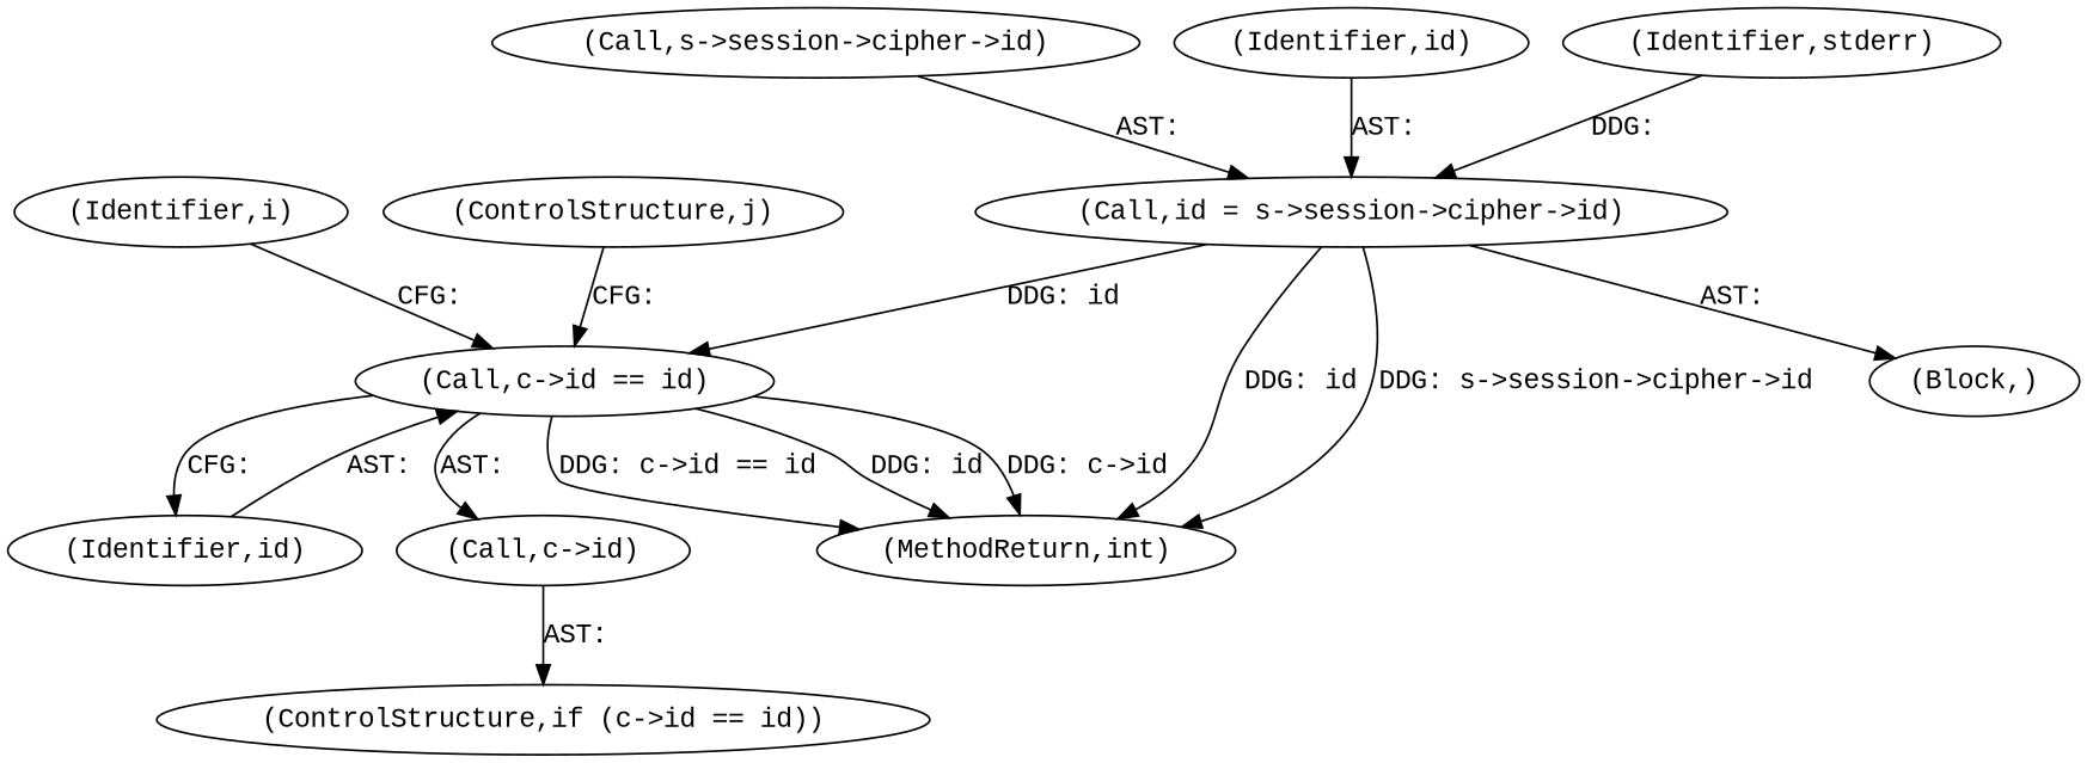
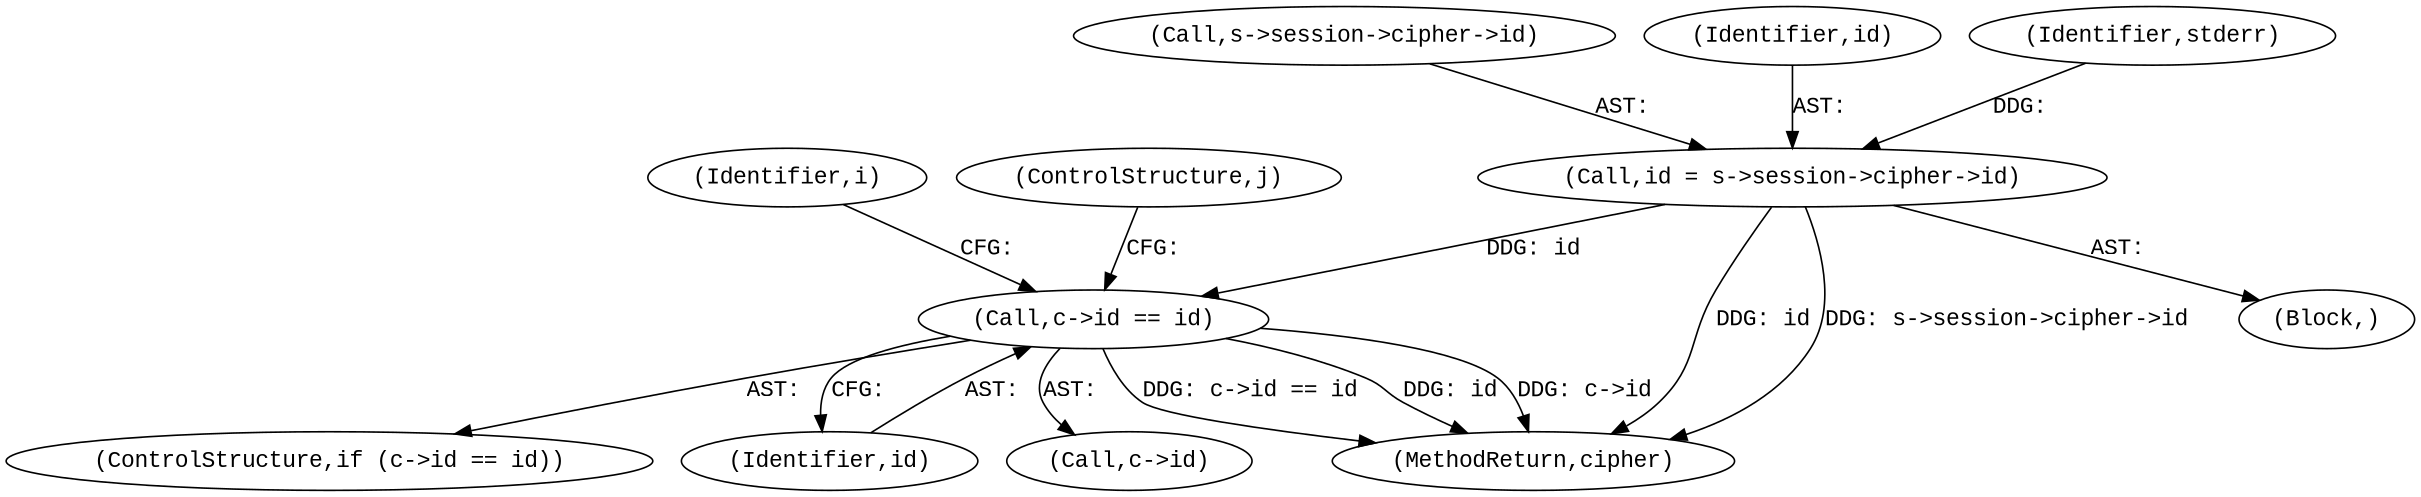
  digraph {
    fontname="Liberation Mono"
    node [fontname="Liberation Mono"]
    edge [fontname="Liberation Mono"]
    n1 [label="(Call,id = s->session->cipher->id)"]
    n2 [label="(Call,c->id == id)"]
    n3 [label="(Block,)"]
-   n4 [label="(MethodReturn,int)"]
+   n4 [label="(MethodReturn,cipher)"]
    n5 [label="(ControlStructure,if (c->id == id))"]
    n6 [label="(Identifier,id)"]
    n7 [label="(Call,c->id)"]
    n8 [label="(Call,s->session->cipher->id)"]
    n9 [label="(Identifier,i)"]
    n10 [label="(Identifier,id)"]
    n11 [label="(Identifier,stderr)"]
    n12 [label="(ControlStructure,j)"]
    n1 -> n2 [label="DDG: id"]
    n1 -> n3 [label="AST: "]
    n1 -> n4 [label="DDG: id"]
    n1 -> n4 [label="DDG: s->session->cipher->id"]
    n2 -> n4 [label="DDG: id"]
    n2 -> n4 [label="DDG: c->id"]
    n2 -> n4 [label="DDG: c->id == id"]
-   n7 -> n5 [label="AST: "]
+   n2 -> n5 [label="AST: "]
    n2 -> n6 [label="CFG: "]
    n2 -> n7 [label="AST: "]
    n6 -> n2 [label="AST: "]
    n8 -> n1 [label="AST: "]
    n9 -> n2 [label="CFG: "]
    n10 -> n1 [label="AST: "]
    n11 -> n1 [label="DDG: "]
    n12 -> n2 [label="CFG: "]
  }
